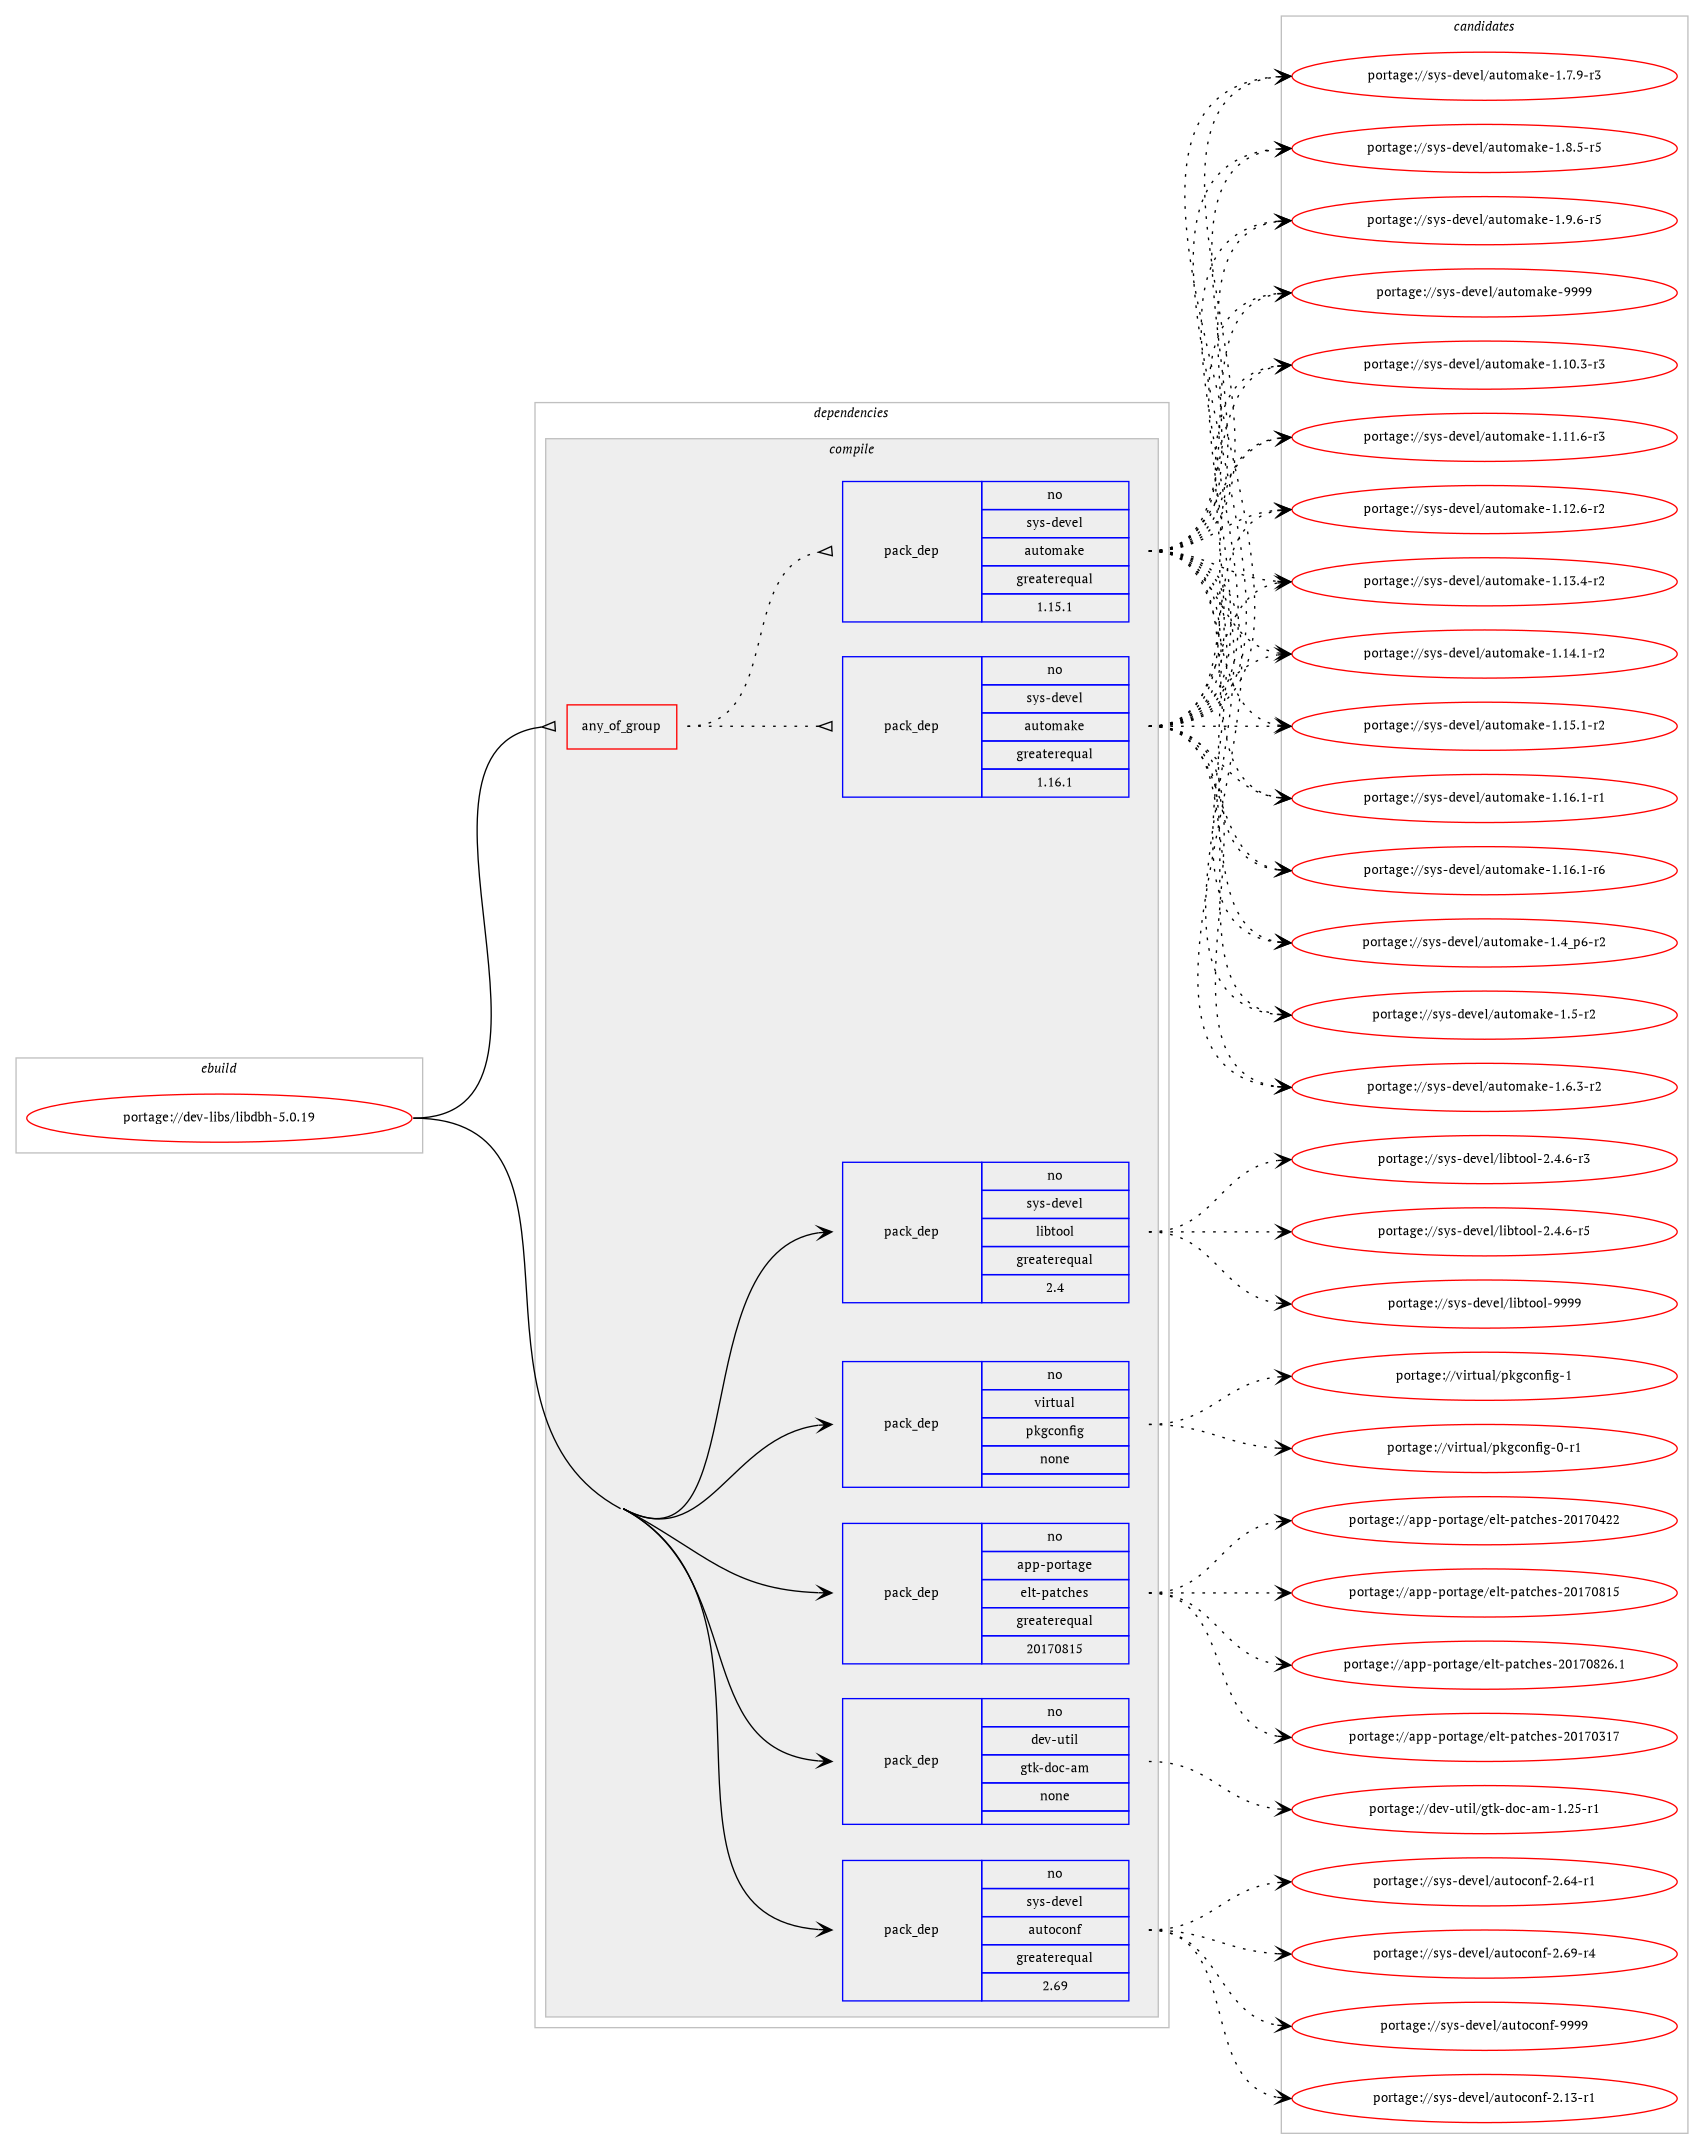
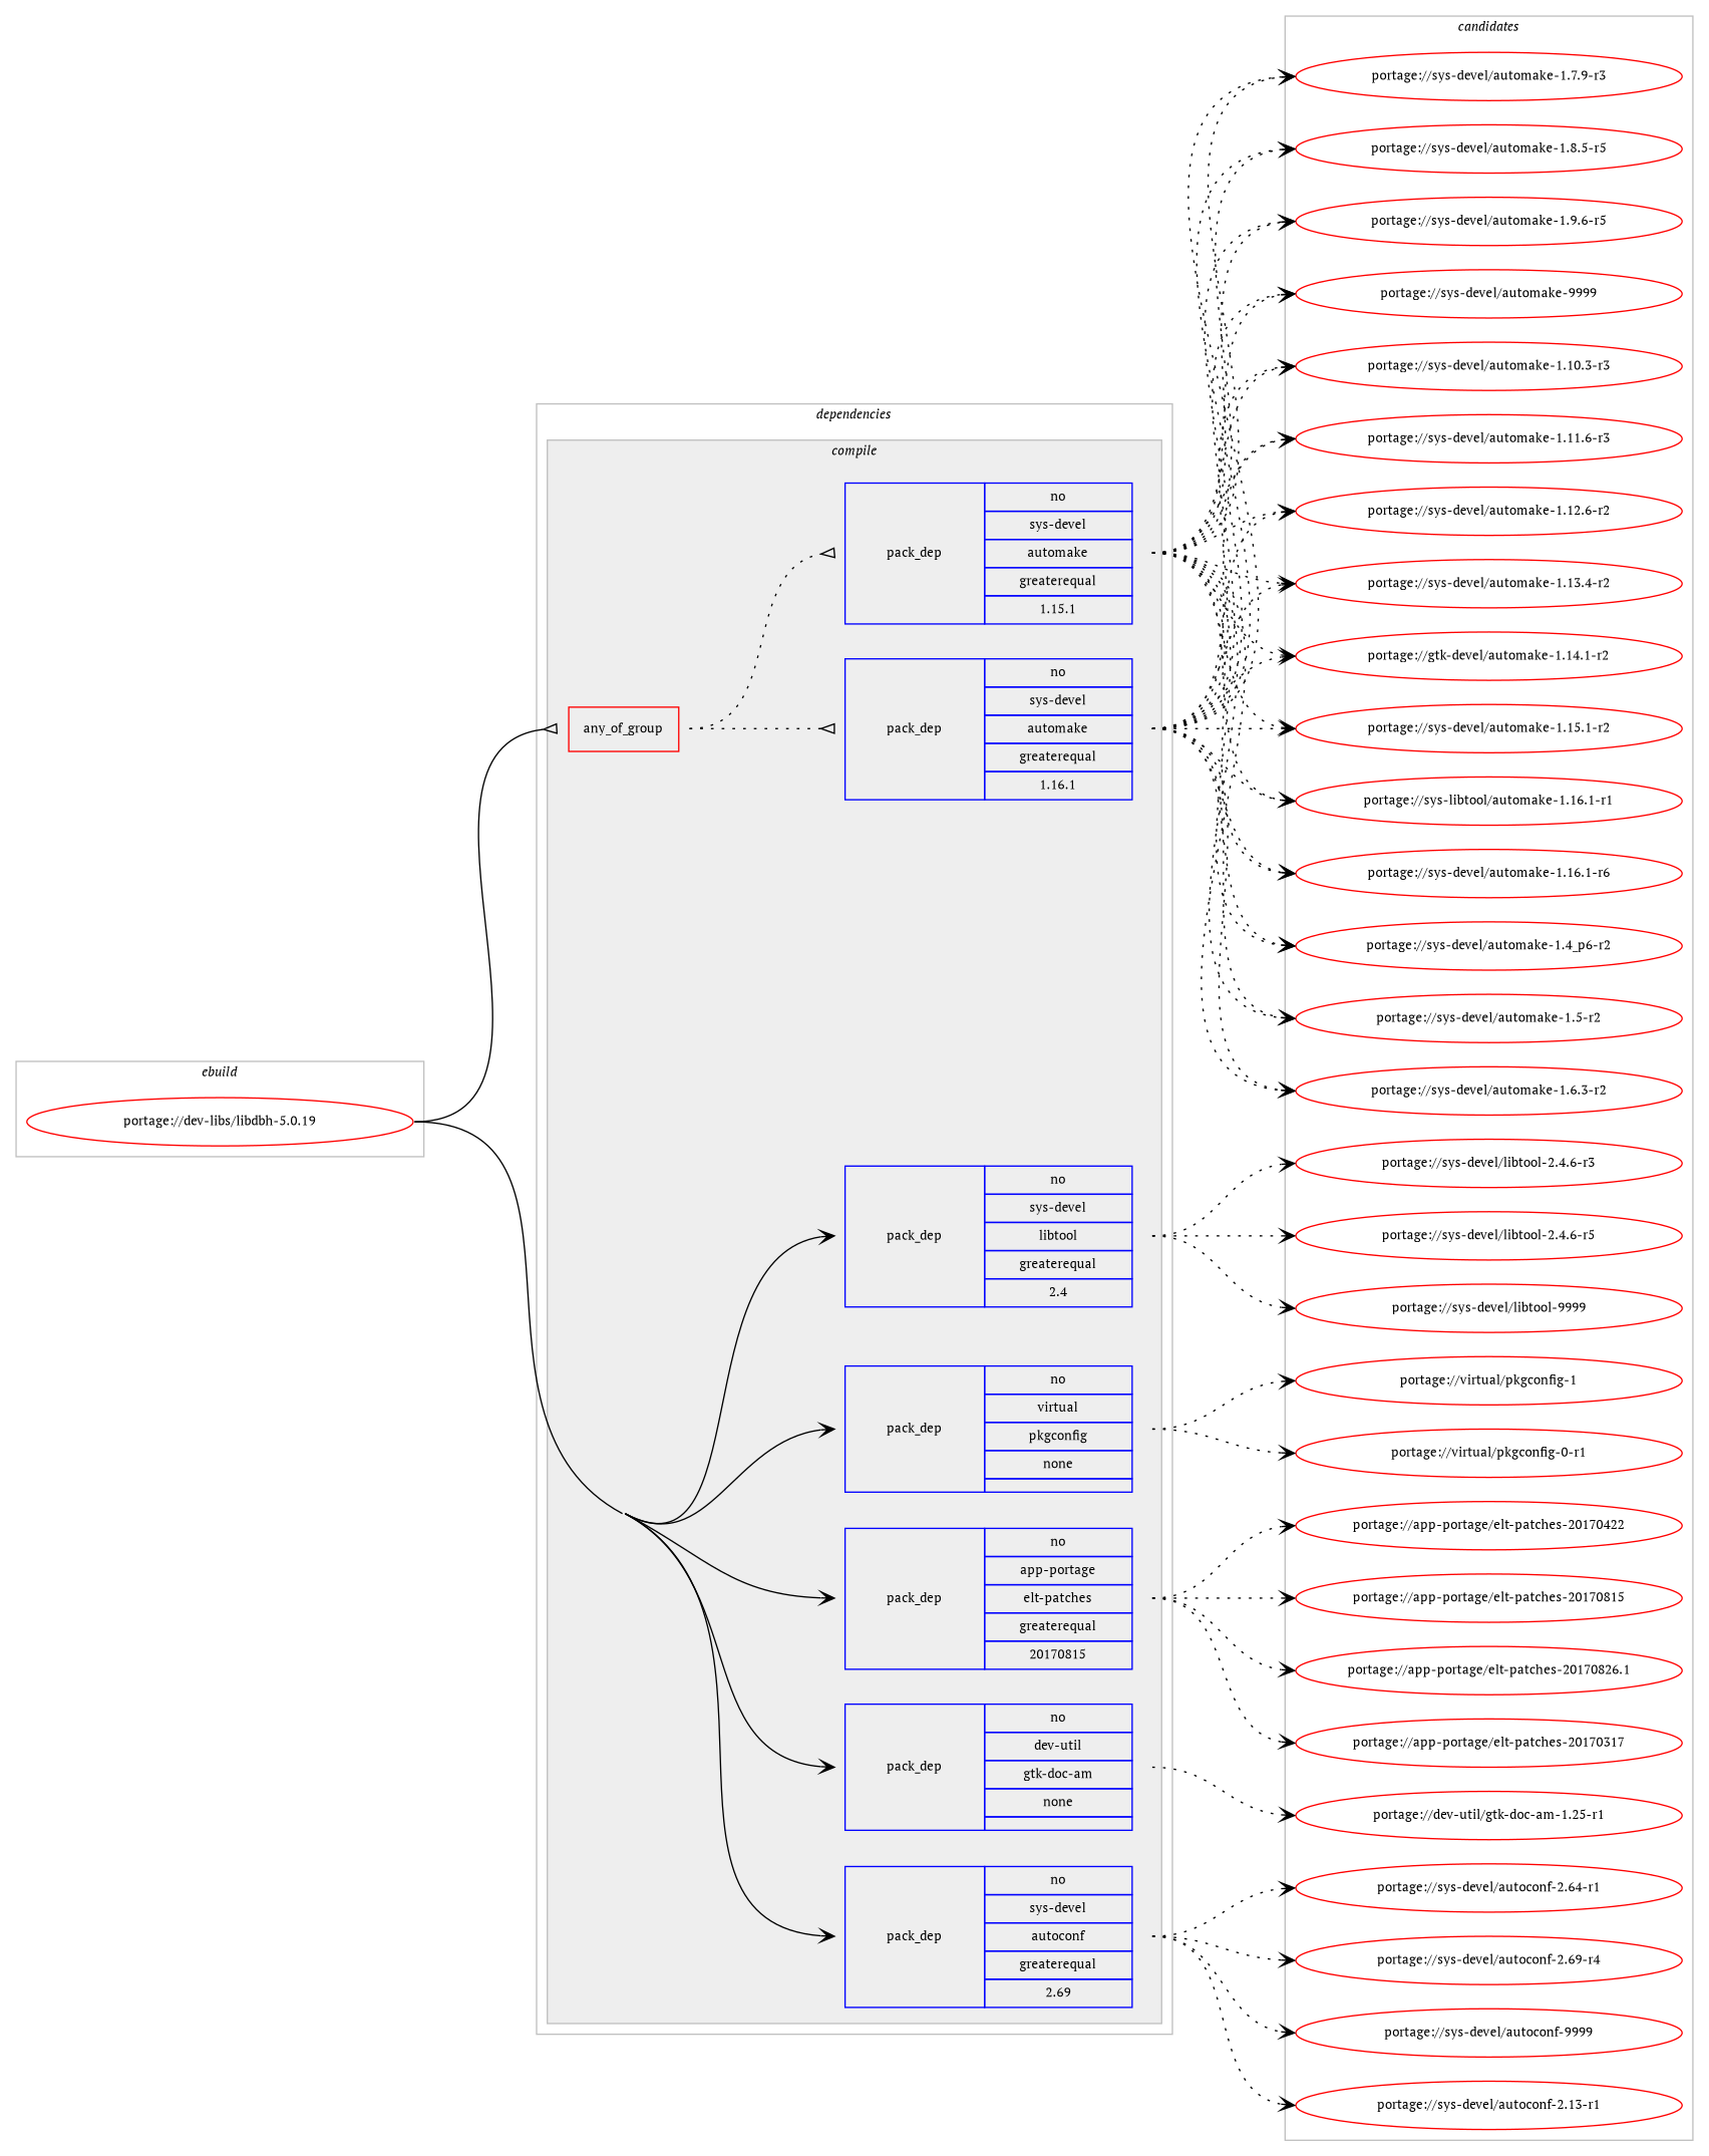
  digraph {
    compound=true
    concentrate=true
    fontname="PT Serif"
    fontsize=10
    newrank=true
    rankdir=LR
    ranksep=1.5
    node [color=red fontname="PT Serif" fontsize=10]
    edge [arrowhead=vee fontname="PT Serif" headport=w style=dotted tailport=e weight=100]
    n1 [label="portage://dev-libs/libdbh-5.0.19" width=4]
    n2 [color=blue label=<<TABLE BORDER="0" CELLBORDER="1" CELLSPACING="0" CELLPADDING="4" WIDTH="220"><TR><TD ROWSPAN="6" CELLPADDING="30">pack_dep</TD></TR><TR><TD WIDTH="110">no</TD></TR><TR><TD>sys-devel</TD></TR><TR><TD>automake</TD></TR><TR><TD>greaterequal</TD></TR><TR><TD>1.16.1</TD></TR></TABLE>> shape=none]
    n3 [color=blue label=<<TABLE BORDER="0" CELLBORDER="1" CELLSPACING="0" CELLPADDING="4" WIDTH="220"><TR><TD ROWSPAN="6" CELLPADDING="30">pack_dep</TD></TR><TR><TD WIDTH="110">no</TD></TR><TR><TD>sys-devel</TD></TR><TR><TD>automake</TD></TR><TR><TD>greaterequal</TD></TR><TR><TD>1.15.1</TD></TR></TABLE>> shape=none]
    n4 [label=<<TABLE BORDER="0" CELLBORDER="1" CELLSPACING="0" CELLPADDING="4"><TR><TD CELLPADDING="10">any_of_group</TD></TR></TABLE>> shape=none]
    n5 [color=blue label=<<TABLE BORDER="0" CELLBORDER="1" CELLSPACING="0" CELLPADDING="4" WIDTH="220"><TR><TD ROWSPAN="6" CELLPADDING="30">pack_dep</TD></TR><TR><TD WIDTH="110">no</TD></TR><TR><TD>app-portage</TD></TR><TR><TD>elt-patches</TD></TR><TR><TD>greaterequal</TD></TR><TR><TD>20170815</TD></TR></TABLE>> shape=none]
    n6 [color=blue label=<<TABLE BORDER="0" CELLBORDER="1" CELLSPACING="0" CELLPADDING="4" WIDTH="220"><TR><TD ROWSPAN="6" CELLPADDING="30">pack_dep</TD></TR><TR><TD WIDTH="110">no</TD></TR><TR><TD>dev-util</TD></TR><TR><TD>gtk-doc-am</TD></TR><TR><TD>none</TD></TR><TR><TD></TD></TR></TABLE>> shape=none]
    n7 [color=blue label=<<TABLE BORDER="0" CELLBORDER="1" CELLSPACING="0" CELLPADDING="4" WIDTH="220"><TR><TD ROWSPAN="6" CELLPADDING="30">pack_dep</TD></TR><TR><TD WIDTH="110">no</TD></TR><TR><TD>sys-devel</TD></TR><TR><TD>autoconf</TD></TR><TR><TD>greaterequal</TD></TR><TR><TD>2.69</TD></TR></TABLE>> shape=none]
    n8 [color=blue label=<<TABLE BORDER="0" CELLBORDER="1" CELLSPACING="0" CELLPADDING="4" WIDTH="220"><TR><TD ROWSPAN="6" CELLPADDING="30">pack_dep</TD></TR><TR><TD WIDTH="110">no</TD></TR><TR><TD>sys-devel</TD></TR><TR><TD>libtool</TD></TR><TR><TD>greaterequal</TD></TR><TR><TD>2.4</TD></TR></TABLE>> shape=none]
    n9 [color=blue label=<<TABLE BORDER="0" CELLBORDER="1" CELLSPACING="0" CELLPADDING="4" WIDTH="220"><TR><TD ROWSPAN="6" CELLPADDING="30">pack_dep</TD></TR><TR><TD WIDTH="110">no</TD></TR><TR><TD>virtual</TD></TR><TR><TD>pkgconfig</TD></TR><TR><TD>none</TD></TR><TR><TD></TD></TR></TABLE>> shape=none]
    n10 [label="portage://sys-devel/automake-1.10.3-r3" width=4]
    n11 [label="portage://sys-devel/automake-1.11.6-r3" width=4]
    n12 [label="portage://sys-devel/automake-1.12.6-r2" width=4]
    n13 [label="portage://sys-devel/automake-1.13.4-r2" width=4]
-   n14 [label="portage://sys-devel/automake-1.14.1-r2" width=4]
+   n14 [label="portage://gtk-devel/automake-1.14.1-r2" width=4]
    n15 [label="portage://sys-devel/automake-1.15.1-r2" width=4]
-   n16 [label="portage://sys-devel/automake-1.16.1-r1" width=4]
+   n16 [label="portage://sys-libtool/automake-1.16.1-r1" width=4]
    n17 [label="portage://sys-devel/automake-1.16.1-r6" width=4]
    n18 [label="portage://sys-devel/automake-1.4_p6-r2" width=4]
    n19 [label="portage://sys-devel/automake-1.5-r2" width=4]
    n20 [label="portage://sys-devel/automake-1.6.3-r2" width=4]
    n21 [label="portage://sys-devel/automake-1.7.9-r3" width=4]
    n22 [label="portage://sys-devel/automake-1.8.5-r5" width=4]
    n23 [label="portage://sys-devel/automake-1.9.6-r5" width=4]
    n24 [label="portage://sys-devel/automake-9999" width=4]
    n25 [label="portage://app-portage/elt-patches-20170317" width=4]
    n26 [label="portage://app-portage/elt-patches-20170422" width=4]
    n27 [label="portage://app-portage/elt-patches-20170815" width=4]
    n28 [label="portage://app-portage/elt-patches-20170826.1" width=4]
    n29 [label="portage://dev-util/gtk-doc-am-1.25-r1" width=4]
    n30 [label="portage://sys-devel/autoconf-2.13-r1" width=4]
    n31 [label="portage://sys-devel/autoconf-2.64-r1" width=4]
    n32 [label="portage://sys-devel/autoconf-2.69-r4" width=4]
    n33 [label="portage://sys-devel/autoconf-9999" width=4]
    n34 [label="portage://sys-devel/libtool-2.4.6-r3" width=4]
    n35 [label="portage://sys-devel/libtool-2.4.6-r5" width=4]
    n36 [label="portage://sys-devel/libtool-9999" width=4]
    n37 [label="portage://virtual/pkgconfig-0-r1" width=4]
    n38 [label="portage://virtual/pkgconfig-1" width=4]
    subgraph cluster_1 {
      color=gray
      label=<<i>ebuild</i>>
      rank=same
      n1
    }
    subgraph cluster_2 {
      color=gray
      label=<<i>dependencies</i>>
      subgraph cluster_3 {
        color=gray
        fillcolor="#eeeeee"
        label=<<i>compile</i>>
        style=filled
        subgraph sub_4 {
          color=gray
          fillcolor="#eeeeee"
          label=<<i>compile</i>>
          style=filled
          n4
          subgraph sub_5 {
            color=gray
            fillcolor="#eeeeee"
            label=<<i>compile</i>>
            style=filled
            n2
          }
          subgraph sub_6 {
            color=gray
            fillcolor="#eeeeee"
            label=<<i>compile</i>>
            style=filled
            n3
          }
        }
        subgraph sub_7 {
          color=gray
          fillcolor="#eeeeee"
          label=<<i>compile</i>>
          style=filled
          n5
        }
        subgraph sub_8 {
          color=gray
          fillcolor="#eeeeee"
          label=<<i>compile</i>>
          style=filled
          n6
        }
        subgraph sub_9 {
          color=gray
          fillcolor="#eeeeee"
          label=<<i>compile</i>>
          style=filled
          n7
        }
        subgraph sub_10 {
          color=gray
          fillcolor="#eeeeee"
          label=<<i>compile</i>>
          style=filled
          n8
        }
        subgraph sub_11 {
          color=gray
          fillcolor="#eeeeee"
          label=<<i>compile</i>>
          style=filled
          n9
        }
      }
      subgraph cluster_12 {
        color=gray
        fillcolor="#eeeeee"
        label=<<i>compile and run</i>>
        style=filled
      }
      subgraph cluster_13 {
        color=gray
        fillcolor="#eeeeee"
        label=<<i>run</i>>
        style=filled
      }
    }
    subgraph cluster_14 {
      color=gray
      label=<<i>candidates</i>>
      rank=same
      subgraph sub_15 {
        color=black
        label=<<i>candidates</i>>
        nodesep=1
        rank=same
        n10
        n11
        n12
        n13
        n14
        n15
        n16
        n17
        n18
        n19
        n20
        n21
        n22
        n23
        n24
      }
      subgraph sub_16 {
        color=black
        label=<<i>candidates</i>>
        nodesep=1
        rank=same
        n10
        n11
        n12
        n13
        n14
        n15
        n16
        n17
        n18
        n19
        n20
        n21
        n22
        n23
        n24
      }
      subgraph sub_17 {
        color=black
        label=<<i>candidates</i>>
        nodesep=1
        rank=same
        n25
        n26
        n27
        n28
      }
      subgraph sub_18 {
        color=black
        label=<<i>candidates</i>>
        nodesep=1
        rank=same
        n29
      }
      subgraph sub_19 {
        color=black
        label=<<i>candidates</i>>
        nodesep=1
        rank=same
        n30
        n31
        n32
        n33
      }
      subgraph sub_20 {
        color=black
        label=<<i>candidates</i>>
        nodesep=1
        rank=same
        n34
        n35
        n36
      }
      subgraph sub_21 {
        color=black
        label=<<i>candidates</i>>
        nodesep=1
        rank=same
        n37
        n38
      }
    }
    n1 -> n4 [arrowhead=oinv style=solid weight=20]
    n1 -> n5 [style=solid weight=20]
    n1 -> n6 [style=solid weight=20]
    n1 -> n7 [style=solid weight=20]
    n1 -> n8 [style=solid weight=20]
    n1 -> n9 [style=solid weight=20]
    n2 -> n10
    n2 -> n11
    n2 -> n12
    n2 -> n13
    n2 -> n14
    n2 -> n15
    n2 -> n16
    n2 -> n17
    n2 -> n18
    n2 -> n19
    n2 -> n20
    n2 -> n21
    n2 -> n22
    n2 -> n23
    n2 -> n24
    n3 -> n10
    n3 -> n11
    n3 -> n12
    n3 -> n13
    n3 -> n14
    n3 -> n15
    n3 -> n16
    n3 -> n17
    n3 -> n18
    n3 -> n19
    n3 -> n20
    n3 -> n21
    n3 -> n22
    n3 -> n23
    n3 -> n24
    n4 -> n2 [arrowhead=oinv weight=20]
    n4 -> n3 [arrowhead=oinv weight=20]
    n5 -> n25
    n5 -> n26
    n5 -> n27
    n5 -> n28
    n6 -> n29
    n7 -> n30
    n7 -> n31
    n7 -> n32
    n7 -> n33
    n8 -> n34
    n8 -> n35
    n8 -> n36
    n9 -> n37
    n9 -> n38
  }
